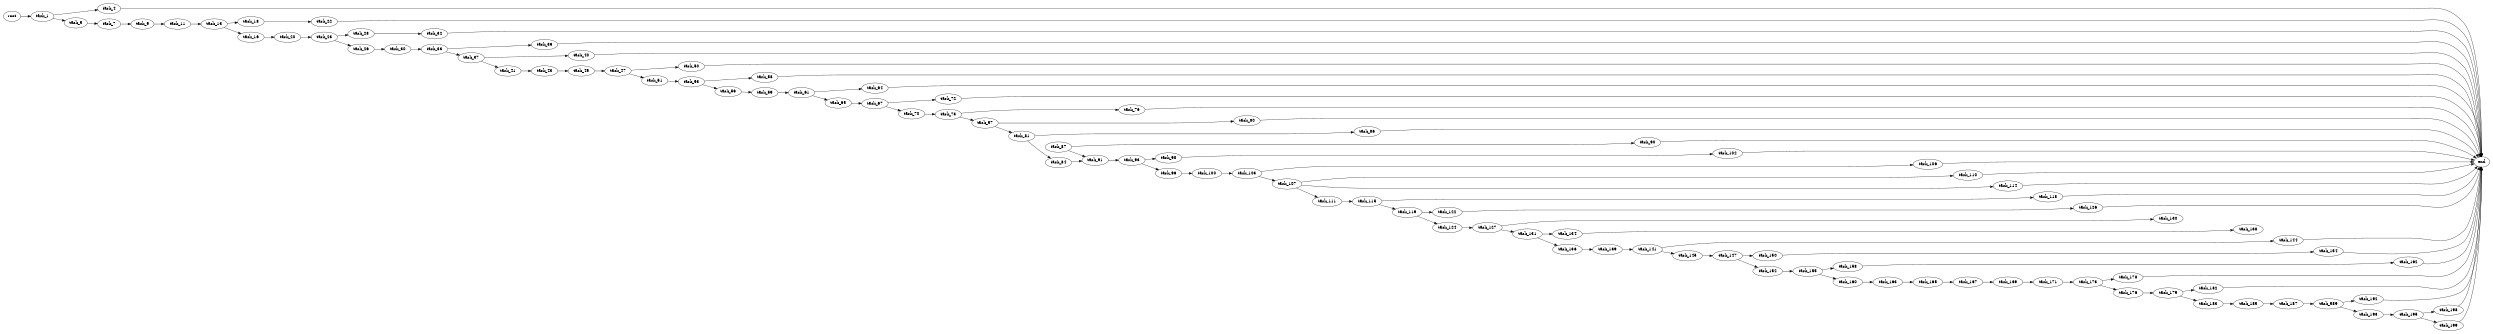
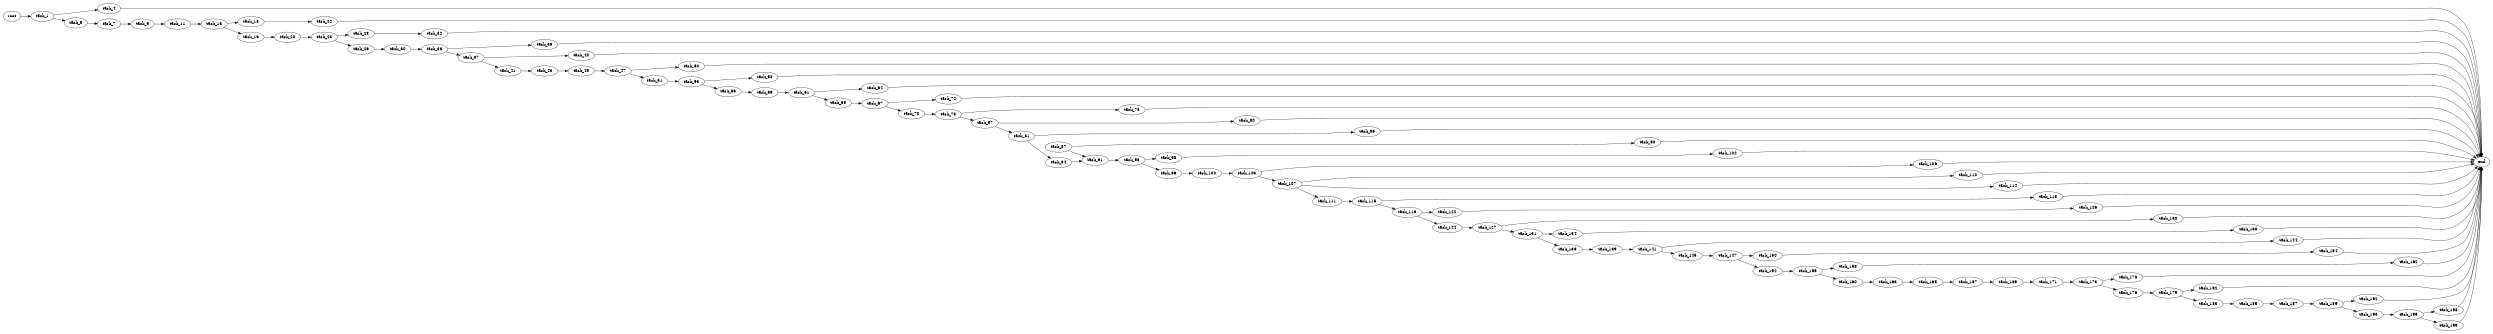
  digraph {
    rankdir=LR
    root
    task_1
    task_4
    task_5
    end
    task_7
    task_9
    task_11
    task_13
    task_16
    task_18
    task_20
    task_22
    task_23
    task_26
    task_28
    task_30
    task_32
    task_33
    task_36
    task_37
    task_40
    task_41
    task_43
    task_45
    task_47
    task_50
    task_51
    task_53
    task_56
    task_58
    task_59
    task_61
    task_64
    task_65
    task_67
    task_70
    task_72
    task_73
    task_76
    n41 [label=task_57]
    task_80
    task_81
    task_84
    task_86
    task_91
    task_87
    task_90
    task_93
    task_96
    task_98
    task_100
    task_102
    task_103
    task_106
    task_107
    task_110
    task_111
    task_114
    task_115
    task_118
    task_119
    task_122
    task_124
    task_126
    task_127
    task_130
    task_131
    task_134
    task_136
    task_138
    task_139
    task_141
    task_144
    task_145
    task_147
    task_150
    task_152
    task_154
    task_155
    task_158
    task_160
    task_162
    task_163
    task_165
    task_167
    task_169
    task_171
    task_173
    task_176
    task_178
    task_179
    task_182
    task_183
    task_185
    task_187
-   task_189 [label=task_589]
+   task_189
    task_192
    task_193
    task_195
    task_198
    task_199
    root -> task_1
    task_1 -> task_4
    task_1 -> task_5
    task_4 -> end
    task_5 -> task_7
    task_7 -> task_9
    task_9 -> task_11
    task_11 -> task_13
    task_13 -> task_16
    task_13 -> task_18
    task_16 -> task_20
    task_18 -> task_22
    task_20 -> task_23
    task_22 -> end
    task_23 -> task_26
    task_23 -> task_28
    task_26 -> task_30
    task_28 -> task_32
    task_30 -> task_33
    task_32 -> end
    task_33 -> task_36
    task_33 -> task_37
    task_36 -> end
    task_37 -> task_40
    task_37 -> task_41
    task_40 -> end
    task_41 -> task_43
    task_43 -> task_45
    task_45 -> task_47
    task_47 -> task_50
    task_47 -> task_51
    task_50 -> end
    task_51 -> task_53
    task_53 -> task_56
    task_53 -> task_58
    task_56 -> task_59
    task_58 -> end
    task_59 -> task_61
    task_61 -> task_64
    task_61 -> task_65
    task_64 -> end
    task_65 -> task_67
    task_67 -> task_70
    task_67 -> task_72
    task_70 -> task_73
    task_72 -> end
    task_73 -> task_76
    task_73 -> n41
    task_76 -> end
    n41 -> task_80
    n41 -> task_81
    task_80 -> end
    task_81 -> task_84
    task_81 -> task_86
    task_84 -> task_91
    task_86 -> end
    task_91 -> task_93
    task_87 -> task_91
    task_87 -> task_90
    task_90 -> end
    task_93 -> task_96
    task_93 -> task_98
    task_96 -> task_100
    task_98 -> task_102
    task_100 -> task_103
    task_102 -> end
    task_103 -> task_106
    task_103 -> task_107
    task_106 -> end
    task_107 -> task_110
    task_107 -> task_111
    task_107 -> task_114
    task_110 -> end
    task_111 -> task_115
    task_114 -> end
    task_115 -> task_118
    task_115 -> task_119
    task_118 -> end
    task_119 -> task_122
    task_119 -> task_124
    task_122 -> task_126
    task_124 -> task_127
    task_126 -> end
    task_127 -> task_130
    task_127 -> task_131
+   task_130 -> end
    task_131 -> task_134
    task_131 -> task_136
    task_134 -> task_138
    task_136 -> task_139
+   task_138 -> end
    task_139 -> task_141
    task_141 -> task_144
    task_141 -> task_145
    task_144 -> end
    task_145 -> task_147
    task_147 -> task_150
    task_147 -> task_152
    task_150 -> task_154
    task_152 -> task_155
    task_154 -> end
    task_155 -> task_158
    task_155 -> task_160
    task_158 -> task_162
    task_160 -> task_163
    task_162 -> end
    task_163 -> task_165
    task_165 -> task_167
    task_167 -> task_169
    task_169 -> task_171
    task_171 -> task_173
    task_173 -> task_176
    task_173 -> task_178
    task_176 -> task_179
    task_178 -> end
    task_179 -> task_182
    task_179 -> task_183
    task_182 -> end
    task_183 -> task_185
    task_185 -> task_187
    task_187 -> task_189
    task_189 -> task_192
    task_189 -> task_193
    task_192 -> end
    task_193 -> task_195
    task_195 -> task_198
    task_195 -> task_199
    task_198 -> end
    task_199 -> end
  }
